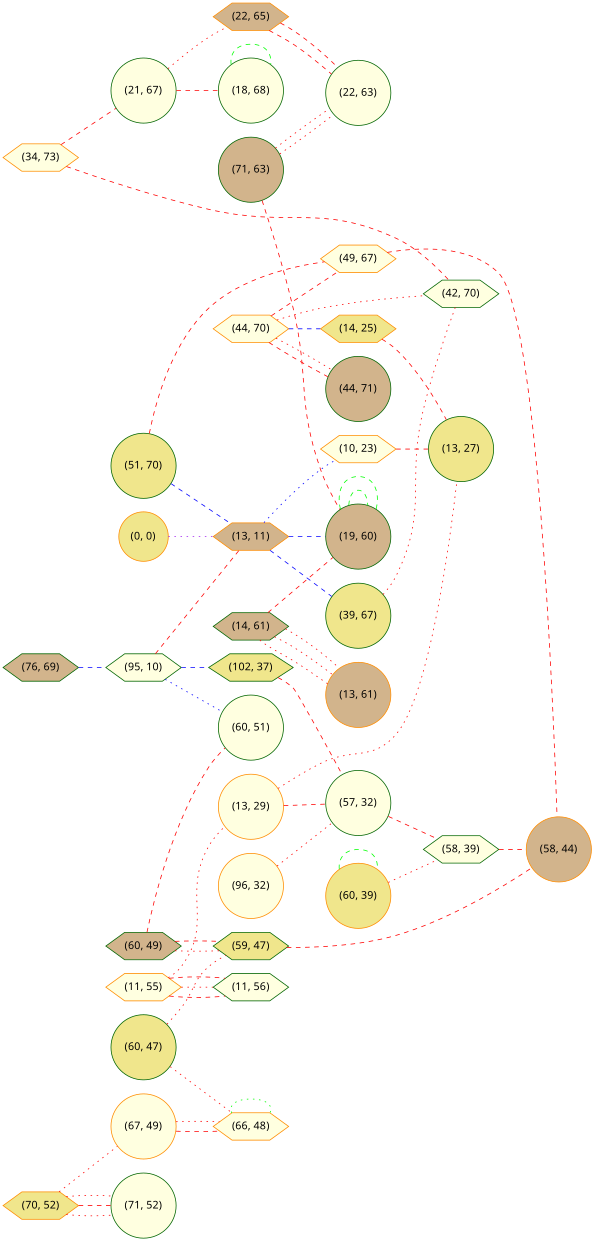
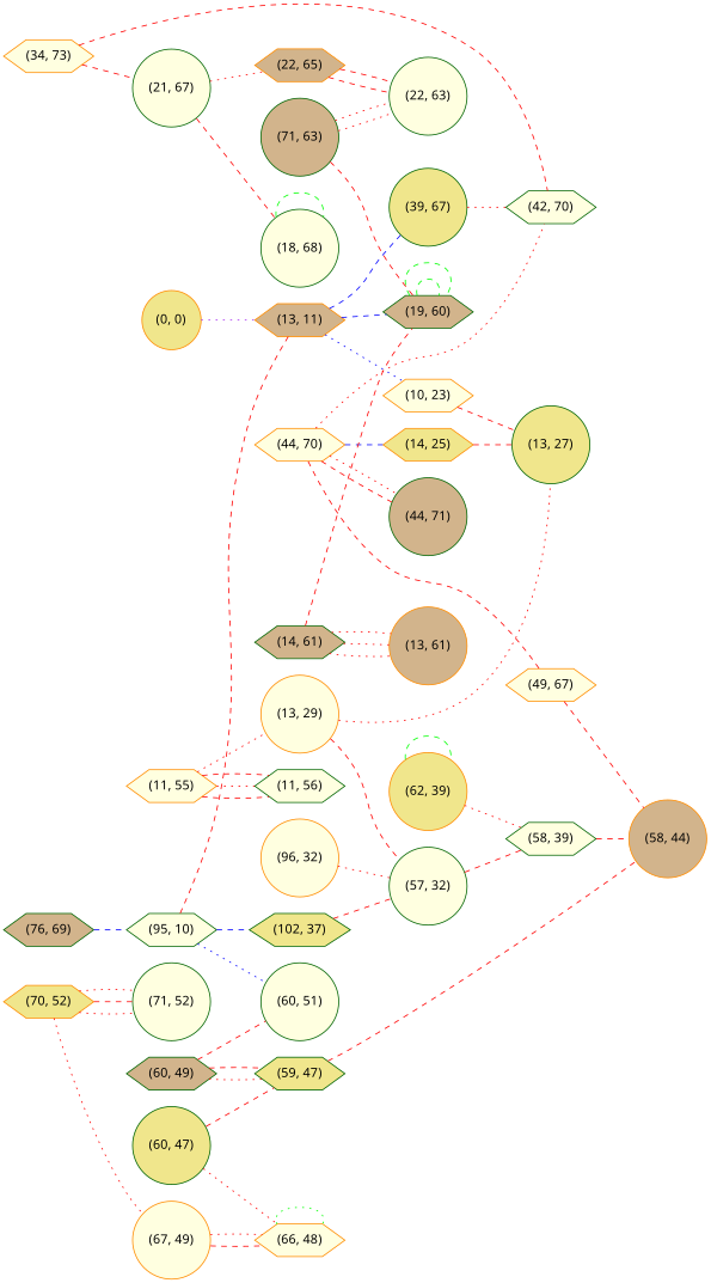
  graph {
    fontname="Noto Sans"
    rankdir=LR
    node [color=darkgreen fillcolor=lightyellow fontname="Noto Sans" shape=hexagon style=filled]
    edge [color=red fontname="Noto Sans" style=dashed weight=1]
    "(34, 73)" [color=darkorange]
    "(21, 67)" [shape=circle]
    "(42, 70)"
    "(22, 65)" [color=darkorange fillcolor=tan]
    "(18, 68)" [shape=circle]
    "(44, 70)" [color=darkorange]
    "(44, 71)" [fillcolor=tan shape=circle]
    "(49, 67)" [color=darkorange]
    "(14, 25)" [color=darkorange fillcolor=khaki]
    "(58, 44)" [color=darkorange fillcolor=tan shape=circle]
    "(76, 69)" [fillcolor=tan]
    "(95, 10)"
    "(13, 11)" [color=darkorange fillcolor=tan]
    "(102, 37)" [fillcolor=khaki]
    "(60, 51)" [shape=circle]
    "(70, 52)" [color=darkorange fillcolor=khaki]
    "(67, 49)" [color=darkorange shape=circle]
    "(71, 52)" [shape=circle]
    "(66, 48)" [color=darkorange]
    "(0, 0)" [color=darkorange fillcolor=khaki shape=circle]
-   "(19, 60)" [fillcolor=tan shape=circle]
+   "(19, 60)" [fillcolor=tan]
    "(39, 67)" [fillcolor=khaki shape=circle]
    "(10, 23)" [color=darkorange]
-   "(60, 39)" [color=darkorange fillcolor=khaki shape=circle]
+   "(60, 39)" [color=darkorange fillcolor=khaki shape=circle label="(62, 39)"]
    "(58, 39)"
    "(57, 32)" [shape=circle]
    "(60, 49)" [fillcolor=tan]
    "(59, 47)" [fillcolor=khaki]
-   "(51, 70)" [fillcolor=khaki shape=circle]
    "(22, 63)" [shape=circle]
    "(11, 55)" [color=darkorange]
    "(13, 29)" [color=darkorange shape=circle]
    "(11, 56)"
    "(13, 27)" [fillcolor=khaki shape=circle]
    "(60, 47)" [fillcolor=khaki shape=circle]
    "(96, 32)" [color=darkorange shape=circle]
    "(14, 61)" [fillcolor=tan]
    "(13, 61)" [color=darkorange fillcolor=tan shape=circle]
    n39 [fillcolor=tan label="(71, 63)" shape=circle]
    "(34, 73)" -- "(21, 67)"
    "(34, 73)" -- "(42, 70)"
    "(21, 67)" -- "(22, 65)" [style=dotted]
    "(21, 67)" -- "(18, 68)"
    "(22, 65)" -- "(22, 63)"
    "(22, 65)" -- "(22, 63)"
    "(18, 68)" -- "(18, 68)" [color=green weight=2]
    "(44, 70)" -- "(42, 70)" [style=dotted]
    "(44, 70)" -- "(44, 71)"
    "(44, 70)" -- "(44, 71)" [style=dotted]
    "(44, 70)" -- "(49, 67)"
    "(44, 70)" -- "(14, 25)" [color=blue weight=3]
    "(49, 67)" -- "(58, 44)"
    "(14, 25)" -- "(13, 27)"
    "(76, 69)" -- "(95, 10)" [color=blue weight=3]
    "(95, 10)" -- "(13, 11)"
    "(95, 10)" -- "(102, 37)" [color=blue weight=3]
    "(95, 10)" -- "(60, 51)" [color=blue style=dotted weight=3]
    "(13, 11)" -- "(19, 60)" [color=blue weight=3]
    "(13, 11)" -- "(39, 67)" [color=blue weight=3]
    "(13, 11)" -- "(10, 23)" [color=blue style=dotted weight=3]
    "(102, 37)" -- "(57, 32)"
    "(70, 52)" -- "(67, 49)" [style=dotted]
    "(70, 52)" -- "(71, 52)" [style=dotted]
    "(70, 52)" -- "(71, 52)"
    "(70, 52)" -- "(71, 52)" [style=dotted]
    "(67, 49)" -- "(66, 48)"
    "(67, 49)" -- "(66, 48)" [style=dotted]
    "(66, 48)" -- "(66, 48)" [color=green style=dotted weight=2]
    "(0, 0)" -- "(13, 11)" [color=purple style=dotted weight=4]
    "(19, 60)" -- "(19, 60)" [color=green weight=2]
    "(19, 60)" -- "(19, 60)" [color=green weight=2]
    "(39, 67)" -- "(42, 70)" [style=dotted]
    "(10, 23)" -- "(13, 27)"
    "(60, 39)" -- "(60, 39)" [color=green weight=2]
    "(60, 39)" -- "(58, 39)" [style=dotted]
    "(58, 39)" -- "(58, 44)"
    "(57, 32)" -- "(58, 39)"
    "(60, 49)" -- "(60, 51)"
    "(60, 49)" -- "(59, 47)" [style=dotted]
    "(60, 49)" -- "(59, 47)"
    "(59, 47)" -- "(58, 44)"
-   "(51, 70)" -- "(49, 67)"
-   "(51, 70)" -- "(13, 11)" [color=blue weight=3]
    "(11, 55)" -- "(13, 29)" [style=dotted]
    "(11, 55)" -- "(11, 56)"
    "(11, 55)" -- "(11, 56)" [style=dotted]
    "(11, 55)" -- "(11, 56)"
    "(13, 29)" -- "(57, 32)"
    "(13, 29)" -- "(13, 27)" [style=dotted]
    "(60, 47)" -- "(66, 48)" [style=dotted]
-   "(60, 47)" -- "(59, 47)" [style=dotted]
+   "(60, 47)" -- "(59, 47)"
    "(96, 32)" -- "(57, 32)" [style=dotted]
    "(14, 61)" -- "(19, 60)"
    "(14, 61)" -- "(13, 61)" [style=dotted]
    "(14, 61)" -- "(13, 61)" [style=dotted]
    "(14, 61)" -- "(13, 61)" [style=dotted]
    n39 -- "(19, 60)"
    n39 -- "(22, 63)" [style=dotted]
    n39 -- "(22, 63)" [style=dotted]
  }
